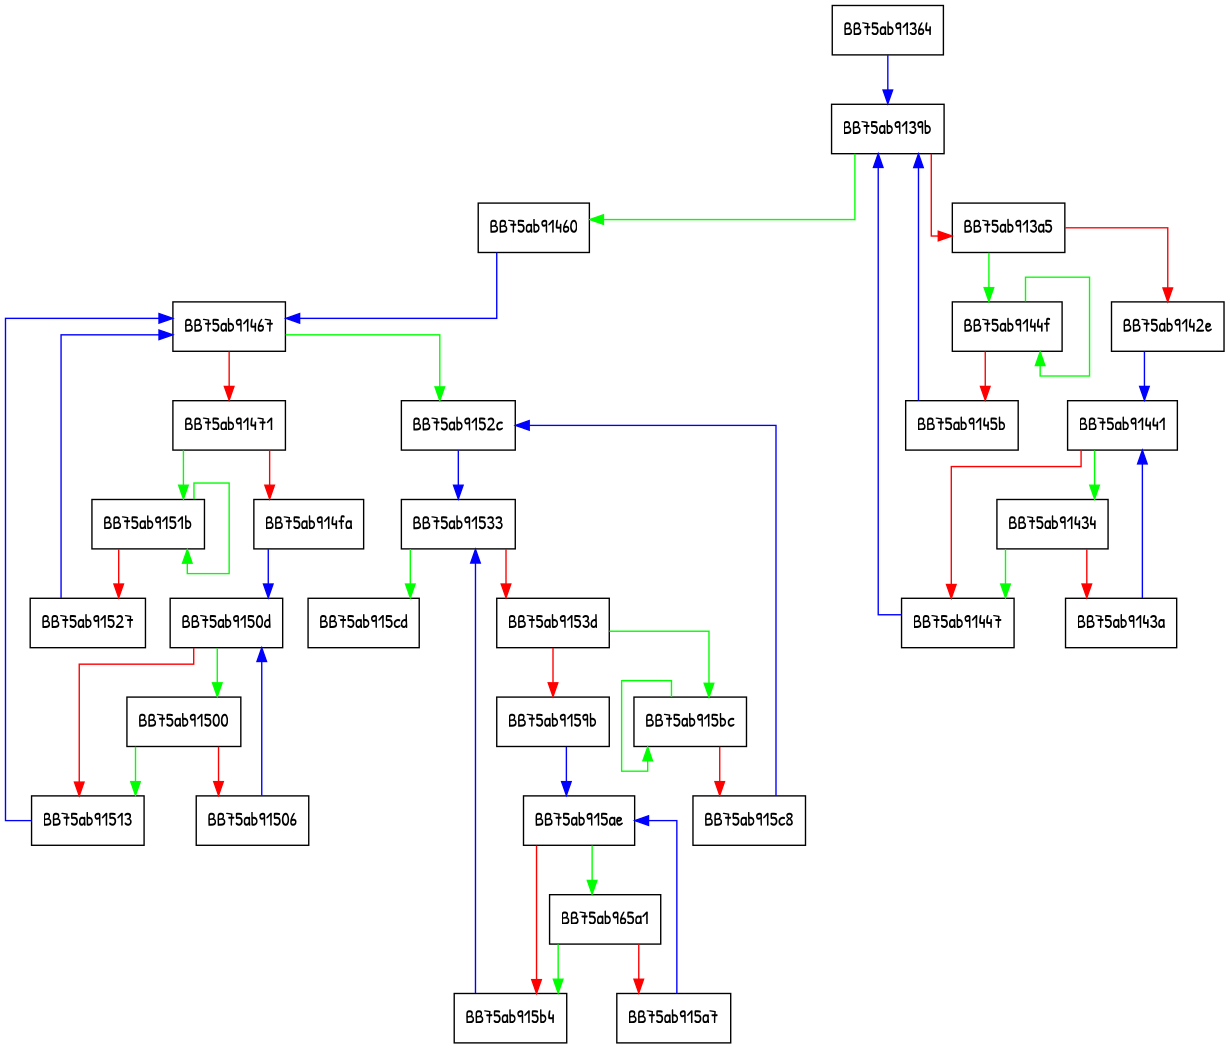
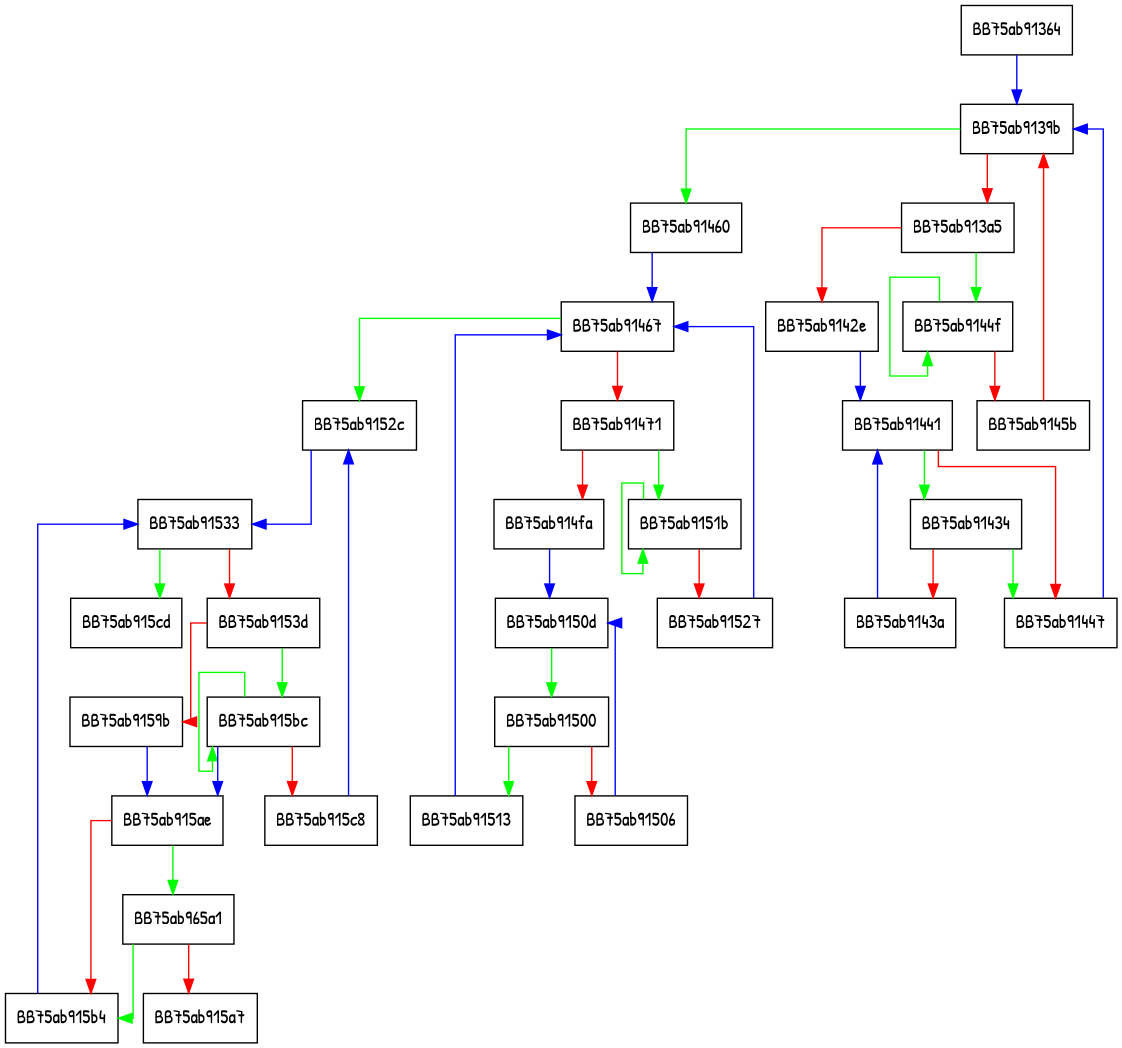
  digraph {
    fontname="Patrick Hand"
    splines=ortho
    node [fontname="Patrick Hand" shape=box]
    edge [color=blue fontname="Patrick Hand"]
    BB75ab91364
    BB75ab9139b
    BB75ab91460
    BB75ab913a5
    BB75ab91467
    BB75ab9144f
    BB75ab9142e
    BB75ab9152c
    BB75ab91471
    BB75ab9145b
    BB75ab91441
    BB75ab91434
    BB75ab91447
    BB75ab9143a
    BB75ab91533
    BB75ab9151b
    BB75ab914fa
    BB75ab915cd
    BB75ab9153d
    BB75ab91527
    BB75ab9150d
    BB75ab91500
    BB75ab91513
    BB75ab91506
    BB75ab915bc
    BB75ab9159b
    BB75ab915c8
    BB75ab915ae
    n29 [label=BB75ab965a1]
    BB75ab915b4
    BB75ab915a7
    BB75ab91364 -> BB75ab9139b
    BB75ab9139b -> BB75ab91460 [color=green]
    BB75ab9139b -> BB75ab913a5 [color=red]
    BB75ab91460 -> BB75ab91467
    BB75ab913a5 -> BB75ab9144f [color=green]
    BB75ab913a5 -> BB75ab9142e [color=red]
    BB75ab91467 -> BB75ab9152c [color=green]
    BB75ab91467 -> BB75ab91471 [color=red]
    BB75ab9144f -> BB75ab9144f [color=green]
    BB75ab9144f -> BB75ab9145b [color=red]
    BB75ab9142e -> BB75ab91441
    BB75ab9152c -> BB75ab91533
    BB75ab91471 -> BB75ab9151b [color=green]
    BB75ab91471 -> BB75ab914fa [color=red]
-   BB75ab9145b -> BB75ab9139b
+   BB75ab9145b -> BB75ab9139b [color=red]
    BB75ab91441 -> BB75ab91434 [color=green]
    BB75ab91441 -> BB75ab91447 [color=red]
    BB75ab91434 -> BB75ab91447 [color=green]
    BB75ab91434 -> BB75ab9143a [color=red]
    BB75ab91447 -> BB75ab9139b
    BB75ab9143a -> BB75ab91441
    BB75ab91533 -> BB75ab915cd [color=green]
    BB75ab91533 -> BB75ab9153d [color=red]
    BB75ab9151b -> BB75ab9151b [color=green]
    BB75ab9151b -> BB75ab91527 [color=red]
    BB75ab914fa -> BB75ab9150d
    BB75ab9153d -> BB75ab915bc [color=green]
    BB75ab9153d -> BB75ab9159b [color=red]
    BB75ab91527 -> BB75ab91467
    BB75ab9150d -> BB75ab91500 [color=green]
-   BB75ab9150d -> BB75ab91513 [color=red]
    BB75ab91500 -> BB75ab91513 [color=green]
    BB75ab91500 -> BB75ab91506 [color=red]
    BB75ab91513 -> BB75ab91467
    BB75ab91506 -> BB75ab9150d
    BB75ab915bc -> BB75ab915bc [color=green]
    BB75ab915bc -> BB75ab915c8 [color=red]
    BB75ab9159b -> BB75ab915ae
    BB75ab915c8 -> BB75ab9152c
    BB75ab915ae -> n29 [color=green]
    BB75ab915ae -> BB75ab915b4 [color=red]
    n29 -> BB75ab915b4 [color=green]
    n29 -> BB75ab915a7 [color=red]
    BB75ab915b4 -> BB75ab91533
-   BB75ab915a7 -> BB75ab915ae
+   BB75ab915bc -> BB75ab915ae
  }
